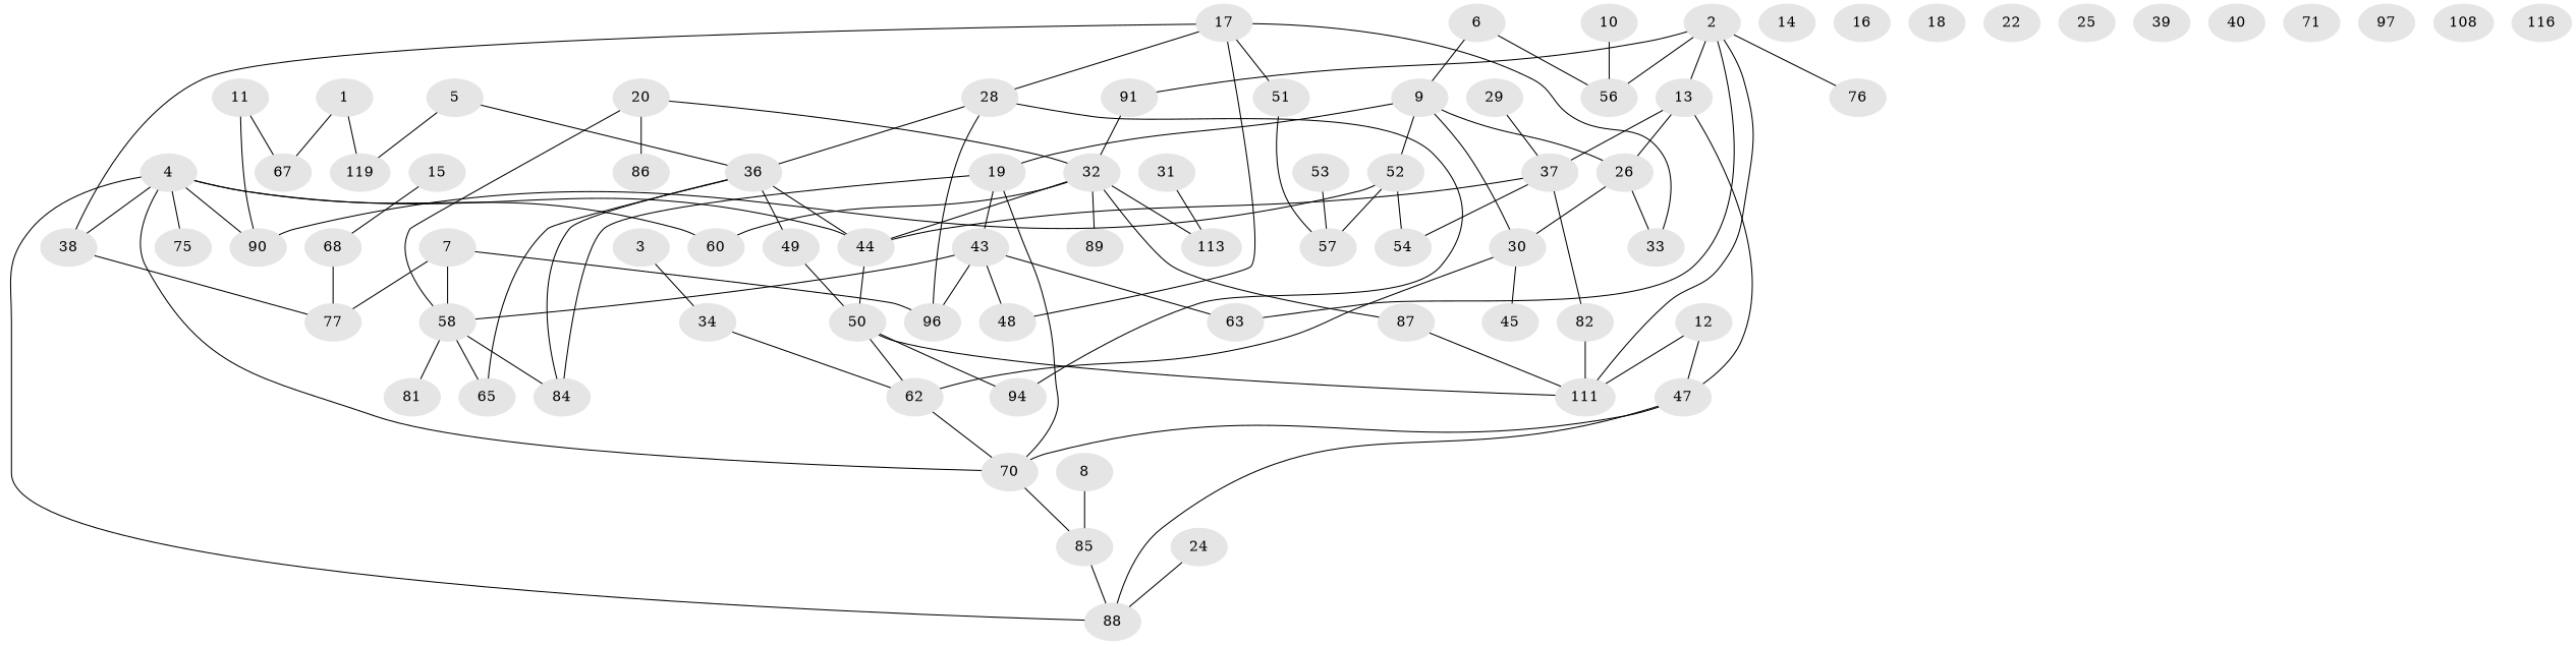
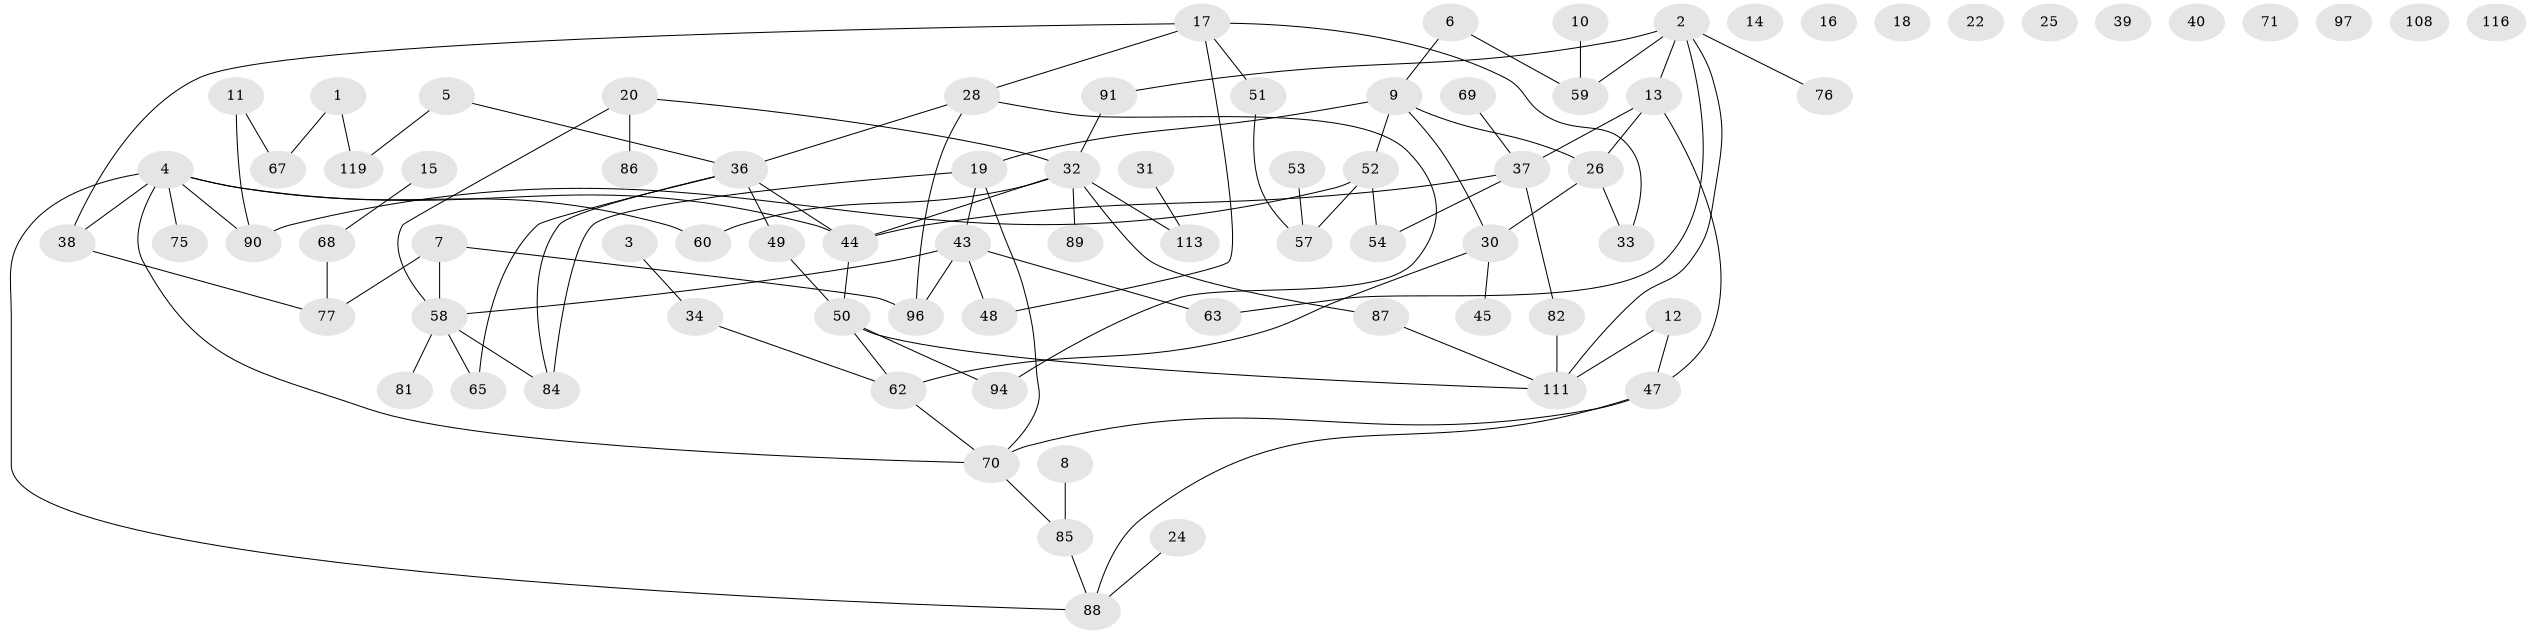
  graph {
    node [color=gray90 style=filled]
    1
    67
    n3 [label=119 super="+115"]
    2 [super="+92"]
    13 [super="+79"]
    n6 [label=91]
-   59 [label=56]
+   59
    63 [super="+101"]
    76 [super="+98"]
    111 [super="+114"]
    26 [super="+117"]
    47 [super="+55"]
    37 [super="+95"]
    32 [super="+69"]
    3 [super="+107"]
    34 [super="+61"]
    62
    4 [super="+91"]
    38
    44 [super="+83"]
    60
    70 [super="+105"]
    75
    90
    88
    77 [super="+103"]
    50 [super="+99"]
    85 [super="+93"]
    5 [super="+78"]
    36 [super="+56"]
    84
    49
    65
    6 [super="+46"]
    9 [super="+27"]
    19 [super="+64"]
    30 [super="+100"]
    52 [super="+102"]
    7 [super="+41"]
    58 [super="+73"]
    96
    81
    8
    43 [super="+72"]
    33
    45 [super="+66"]
    54 [super="+106"]
    57 [super="+74"]
    10
    11 [super="+35"]
    12
    82
    14
    68 [super="+80"]
    15
    16
    17 [super="+104"]
    n58 [label=28 super="+42"]
    48 [super="+109"]
    51
    94
    18
    20 [super="+28"]
    86
    113
    87
    89
    22
    24
    25
-   29
+   29 [label=69]
    31
    39
    40
    53 [super="+110"]
    71
    97
    108
    116
    1 -- 67
    1 -- n3
    2 -- 13
    2 -- n6
    2 -- 59
    2 -- 63
    2 -- 76
    2 -- 111
    13 -- 26
    13 -- 47
    13 -- 37
    n6 -- 32
    26 -- 30
    26 -- 33
    47 -- 70
    47 -- 88
    37 -- 44
    37 -- 54
    37 -- 82
    32 -- 44
    32 -- 60
    32 -- 113
    32 -- 87
    32 -- 89
    3 -- 34
    34 -- 62
    62 -- 70
    4 -- 38
    4 -- 44
    4 -- 60 [weight=2]
    4 -- 70
    4 -- 75
    4 -- 90
    4 -- 88
    38 -- 77
    44 -- 50
    70 -- 85
    50 -- 111
    50 -- 62
    50 -- 94
    85 -- 88
    5 -- n3
    5 -- 36
    36 -- 44
    36 -- 84
    36 -- 49
    36 -- 65
    49 -- 50
    6 -- 59
    6 -- 9
    9 -- 26
    9 -- 19
    9 -- 30
    9 -- 52
    19 -- 70
    19 -- 84
    19 -- 43
    30 -- 62
    30 -- 45
    52 -- 90
    52 -- 54
    52 -- 57
    7 -- 77
    7 -- 58
    7 -- 96
    58 -- 84
    58 -- 65
    58 -- 81
    8 -- 85
    43 -- 63
    43 -- 58
    43 -- 96
    43 -- 48
    10 -- 59
    11 -- 67
    11 -- 90
    12 -- 111
    12 -- 47
    82 -- 111
    68 -- 77
    15 -- 68
    17 -- 38
    17 -- 33
    17 -- n58
    17 -- 48
    17 -- 51
    n58 -- 36
    n58 -- 96
    n58 -- 94
    51 -- 57
    20 -- 32
    20 -- 58
    20 -- 86
    87 -- 111
    24 -- 88
    29 -- 37
    31 -- 113
    53 -- 57
  }
